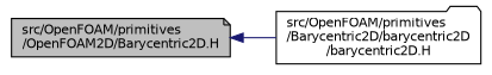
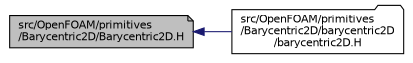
  digraph {
    rankdir=LR
    node [color=black fontname=Helvetica fontsize=10]
-   n1 [fillcolor=grey75 fontcolor=black height=0.2 label="src/OpenFOAM/primitives\l/OpenFOAM2D/Barycentric2D.H" shape=note style=filled width=0.4]
+   n1 [fillcolor=grey75 fontcolor=black height=0.2 label="src/OpenFOAM/primitives\l/Barycentric2D/Barycentric2D.H" shape=note style=filled width=0.4]
    n2 [height=0.2 label="src/OpenFOAM/primitives\l/Barycentric2D/barycentric2D\l/barycentric2D.H" shape=folder width=0.4]
    n1 -> n2 [color=midnightblue dir=back fontname=Helvetica fontsize=10 labelfontname=Helvetica labelfontsize=10 style=solid]
  }
